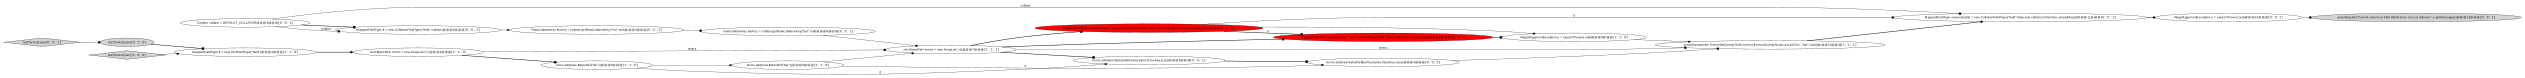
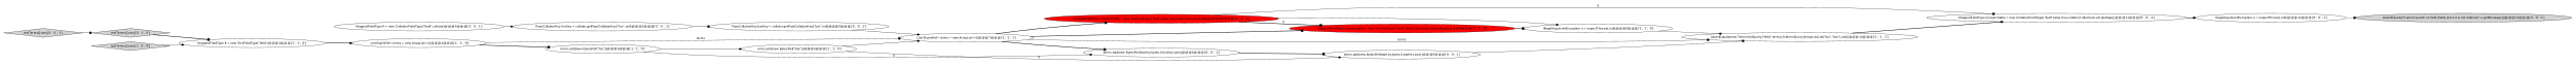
  digraph {
    fontname="Liberation Sans"
    rankdir=LR
    node [fillcolor=white fontname="Liberation Sans" shape=ellipse style=filled]
    edge [arrowhead=box fontname="Liberation Sans" style=solid]
    n1 [label="List<BytesRef> terms = new ArrayList<>()@@@4@@@['1', '1', '0']"]
    n2 [label="List<BytesRef> terms = new ArrayList<>()@@@7@@@['1', '1', '1']"]
    n3 [label="terms.add(new BytesRef(\"foo\"))@@@5@@@['1', '1', '0']"]
    n4 [fillcolor=red label="MappedFieldType unsearchable = new TextFieldType(\"field\",false,Collections.emptyMap())@@@8@@@['0', '1', '0']"]
    n5 [label="terms.add(new BytesRef(fooKey.bytes,0,fooKey.size))@@@8@@@['0', '0', '1']"]
    n6 [label="assertEquals(new TermInSetQuery(\"field\",terms),ft.termsQuery(Arrays.asList(\"foo\",\"bar\"),null))@@@10@@@['1', '1', '1']"]
    n7 [fillcolor=red label="MappedFieldType unsearchable = new TextFieldType(\"field\",false,true,Collections.emptyMap())@@@8@@@['1', '0', '0']"]
    n8 [label="terms.add(new BytesRef(\"bar\"))@@@6@@@['1', '1', '0']"]
    n9 [fillcolor=lightgray label="assertEquals(\"Cannot search on field (field( since it is not indexed.\",e.getMessage())@@@13@@@['0', '0', '1']"]
-   n10 [label="Collator collator = DEFAULT_COLLATOR@@@3@@@['0', '0', '1']"]
    n11 [label="MappedFieldType unsearchable = new CollationFieldType(\"field\",false,true,collator,Collections.emptyMap())@@@11@@@['0', '0', '1']"]
    n12 [label="MappedFieldType ft = new CollationFieldType(\"field\",collator)@@@4@@@['0', '0', '1']"]
    n13 [label="IllegalArgumentException e = expectThrows(,null)@@@12@@@['0', '0', '1']"]
    n14 [label="RawCollationKey fooKey = collator.getRawCollationKey(\"foo\",null)@@@5@@@['0', '0', '1']"]
    n15 [label="IllegalArgumentException e = expectThrows(,null)@@@9@@@['1', '1', '0']"]
    n16 [label="terms.add(new BytesRef(barKey.bytes,0,barKey.size))@@@9@@@['0', '0', '1']"]
-   n17 [fillcolor=lightgray label="testTermsQuery['0', '1', '0']"]
+   n17 [fillcolor=lightgray label="testTermsQuery['0', '1', '0']" shape=diamond]
    n18 [label="MappedFieldType ft = new TextFieldType(\"field\")@@@3@@@['1', '1', '0']"]
    n19 [fillcolor=lightgray label="testTermsQuery['1', '0', '0']" shape=diamond]
    n20 [label="RawCollationKey barKey = collator.getRawCollationKey(\"bar\",null)@@@6@@@['0', '0', '1']"]
    n21 [fillcolor=lightgray label="testTermsQuery['0', '0', '1']" shape=diamond]
    n1 -> n2 [label=terms]
    n1 -> n3 [style=bold]
    n2 -> n4 [style=bold]
    n2 -> n5 [style=bold]
    n2 -> n6 [label=terms]
    n2 -> n7 [style=bold]
    n3 -> n5 [arrowhead=diamond label=0]
    n3 -> n8 [arrowhead=diamond]
    n4 -> n15 [style=bold]
    n5 -> n16 [style=bold]
    n6 -> n11 [arrowhead=diamond style=bold]
    n7 -> n4 [label=0 style=bold]
    n7 -> n11 [label=0]
    n7 -> n15 [arrowhead=diamond]
    n8 -> n2 [arrowhead=diamond]
    n8 -> n16 [arrowhead=diamond label=0]
-   n10 -> n11 [label=collator]
-   n10 -> n12 [style=bold]
-   n10 -> n12 [label=collator]
    n11 -> n13 [arrowhead=diamond style=bold]
    n12 -> n14 [arrowhead=diamond]
    n13 -> n9
    n14 -> n20
    n15 -> n6 [arrowhead=diamond]
    n16 -> n6
    n17 -> n18 [style=bold]
    n18 -> n1 [arrowhead=diamond style=bold]
    n19 -> n18 [arrowhead=diamond]
    n20 -> n2 [arrowhead=diamond]
    n21 -> n17
  }
